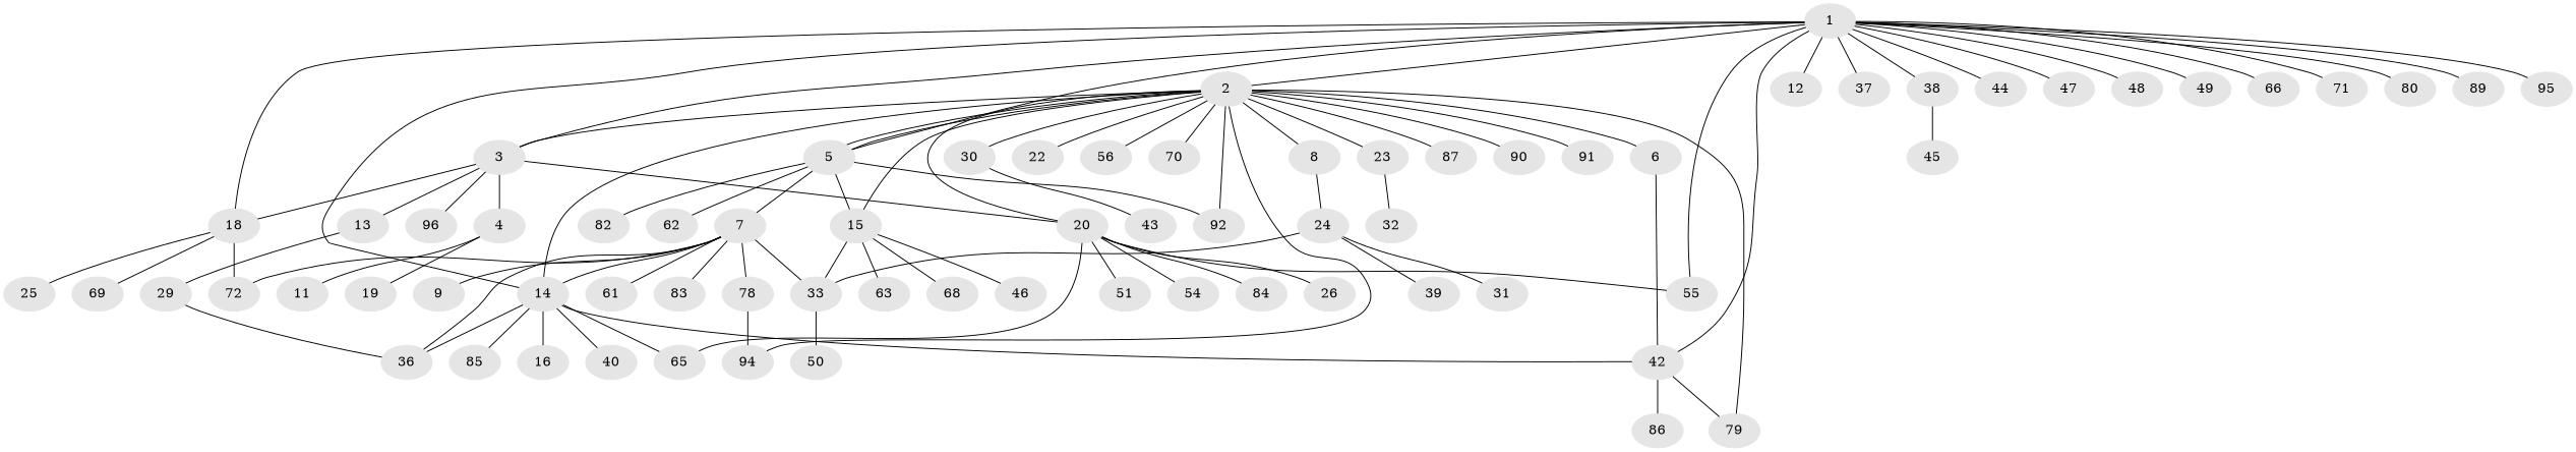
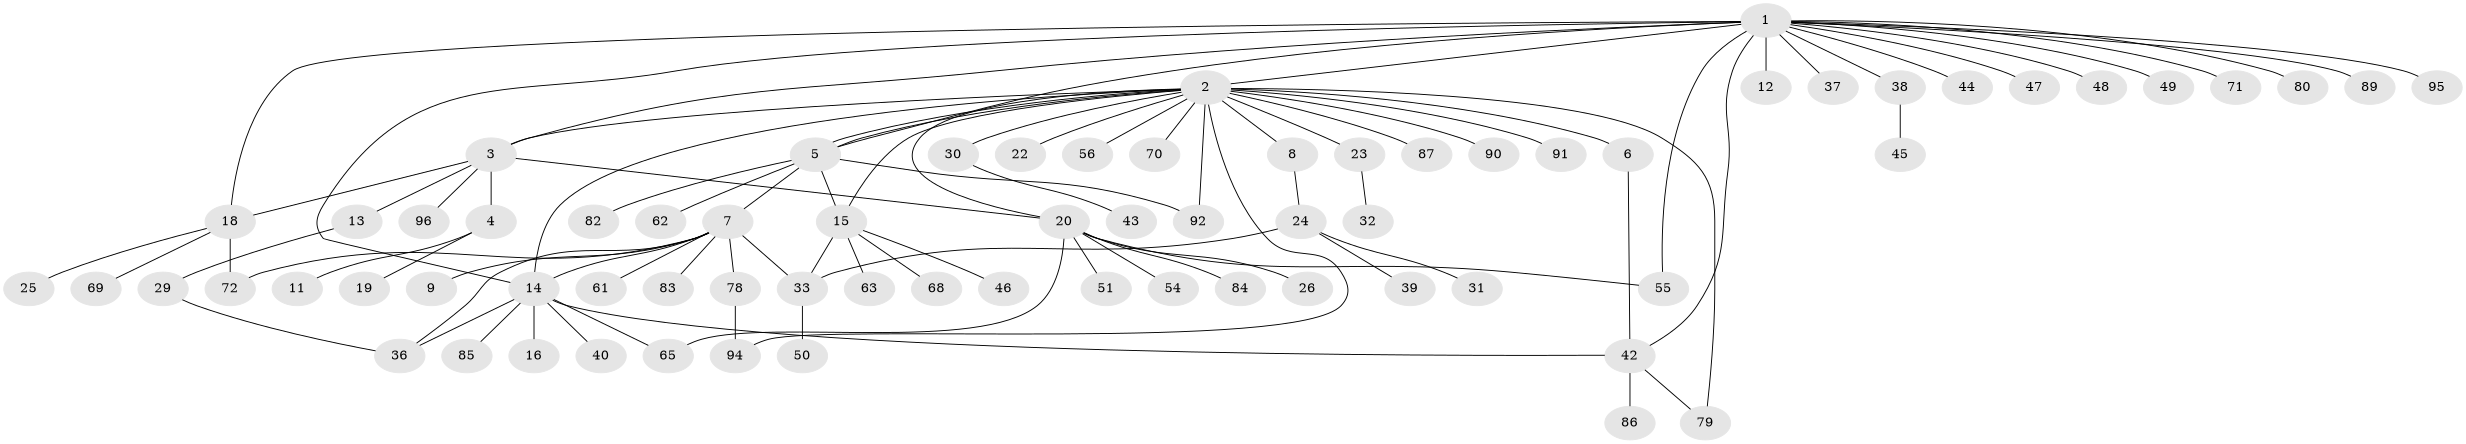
  graph {
    node [color=gray90 style=filled]
    1 [super="+10"]
    2 [super="+34"]
    3 [super="+53"]
    5 [super="+76"]
    12
    14 [super="+57"]
    n7 [label=37 super="+77"]
    18 [super="+21"]
    38
    42 [super="+60"]
    44
    47
    48
    49
    55 [super="+75"]
-   66
    71
    80
    89
    95
    6
    8 [super="+37"]
    15 [super="+58"]
    20 [super="+88"]
    22
    23
    30
    56
    70
    79
    87
    90
    91
    92
    94
    4 [super="+93"]
    13 [super="+67"]
    96
    7 [super="+28"]
    62
    82
    36 [super="+45"]
    16 [super="+27"]
    40 [super="+64"]
    65 [super="+81"]
    85
    72 [super="+73"]
    25
    69
    n50 [label=45]
    86
    24 [super="+52"]
    33 [super="+35"]
    46 [super="+74"]
    63
    68
    26
    51
    54
    84
    32 [super="+97"]
    43
    11
    19
    29
    9
    61
    78
    83
    50
    31
    39 [super="+59"]
    1 -- 2 [weight=2]
    1 -- 3
    1 -- 5 [weight=2]
    1 -- 12 [weight=2]
    1 -- 14
    1 -- n7
    1 -- 18
    1 -- 38
    1 -- 42
    1 -- 44
    1 -- 47
    1 -- 48
    1 -- 49
    1 -- 55
-   1 -- 66
    1 -- 71
    1 -- 80
    1 -- 89
    1 -- 95
    2 -- 3
    2 -- 5
    2 -- 5
    2 -- 14
    2 -- 6
    2 -- 8
    2 -- 15
    2 -- 20
    2 -- 22
    2 -- 23
    2 -- 30
    2 -- 56
    2 -- 70
    2 -- 79
    2 -- 87
    2 -- 90
    2 -- 91
    2 -- 92
    2 -- 94
    3 -- 18
    3 -- 20
    3 -- 4
    3 -- 13
    3 -- 96
    5 -- 15 [weight=3]
    5 -- 92
    5 -- 7
    5 -- 62
    5 -- 82
    14 -- 42
    14 -- 36
    14 -- 16
    14 -- 40
    14 -- 65
    14 -- 85
    18 -- 72
    18 -- 25
    18 -- 69
    38 -- n50
    42 -- 79
    42 -- 86
    6 -- 42
    8 -- 24
    15 -- 33
    15 -- 46
    15 -- 63
    15 -- 68
    20 -- 55
    20 -- 65
    20 -- 26
    20 -- 51
    20 -- 54
    20 -- 84
    23 -- 32
    30 -- 43
    4 -- 11
    4 -- 19
    13 -- 29
    7 -- 14
    7 -- 36
    7 -- 72
    7 -- 33
    7 -- 9
    7 -- 61
    7 -- 78
    7 -- 83
    24 -- 33
    24 -- 31
    24 -- 39
    33 -- 50
    29 -- 36
    78 -- 94
  }
